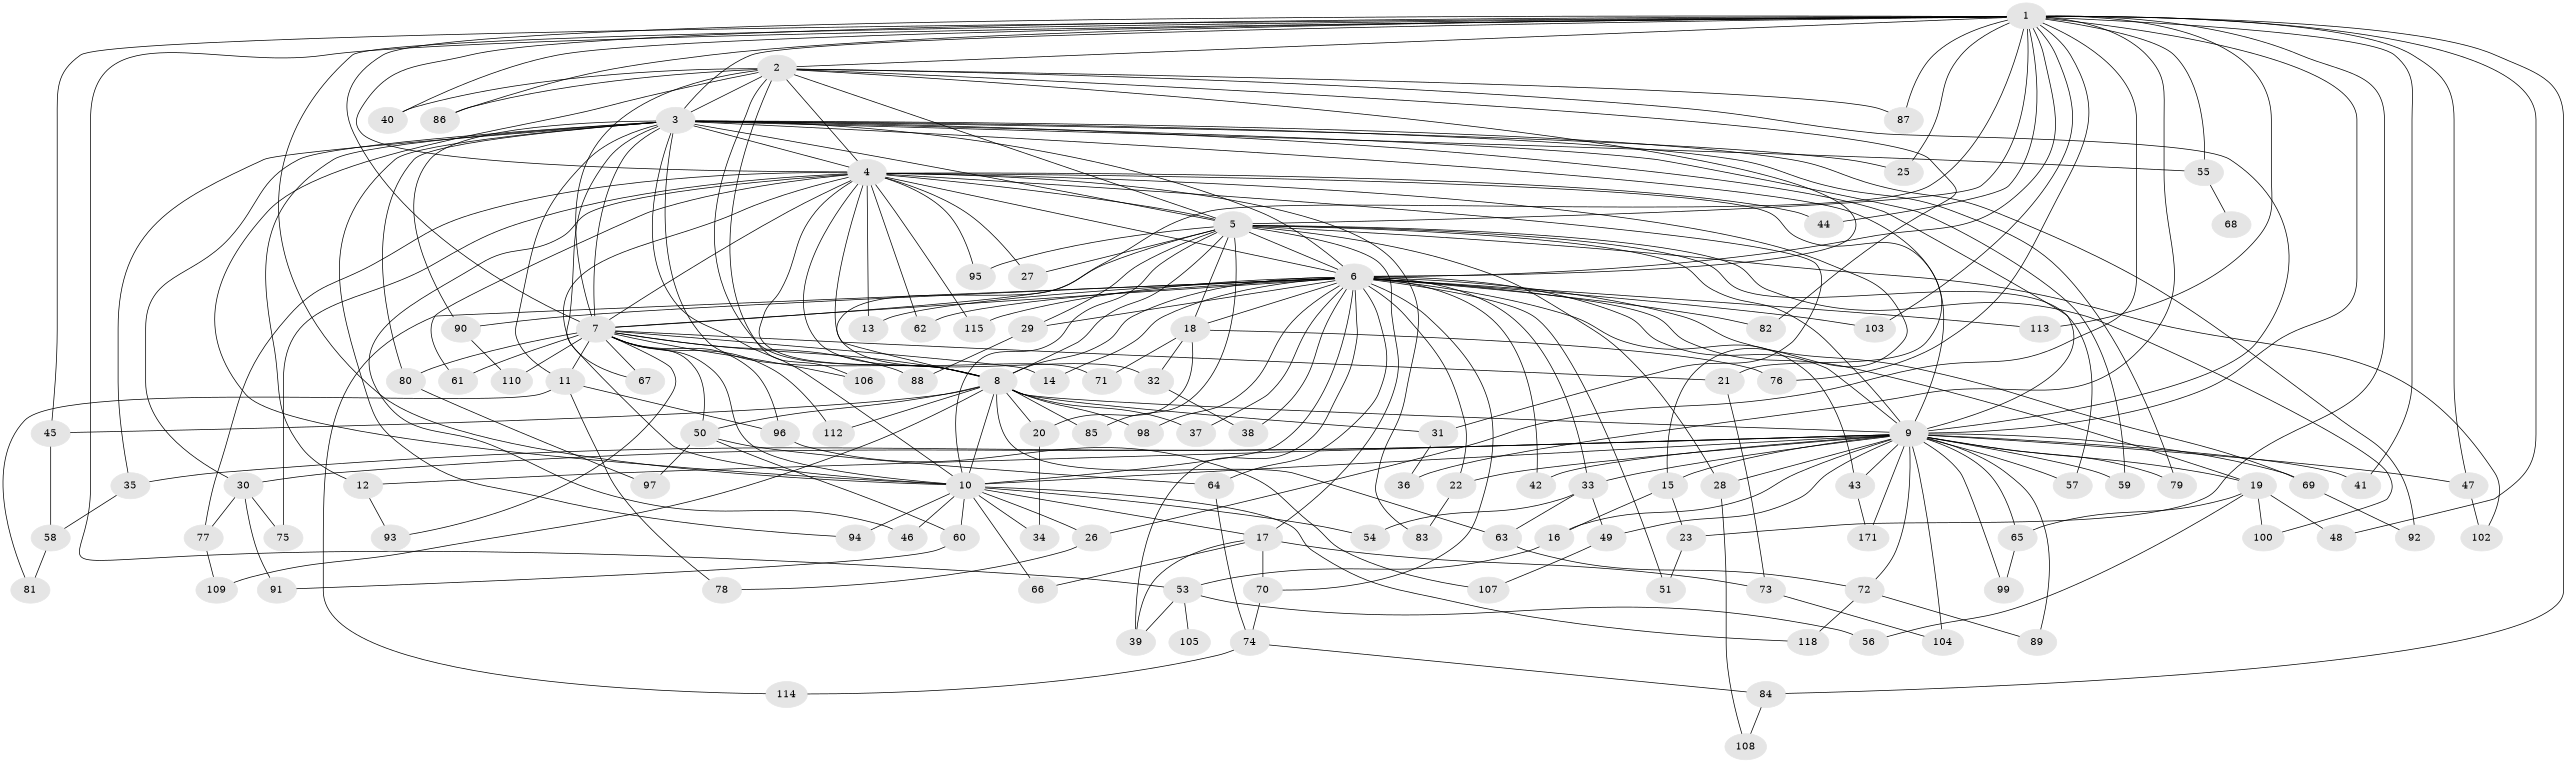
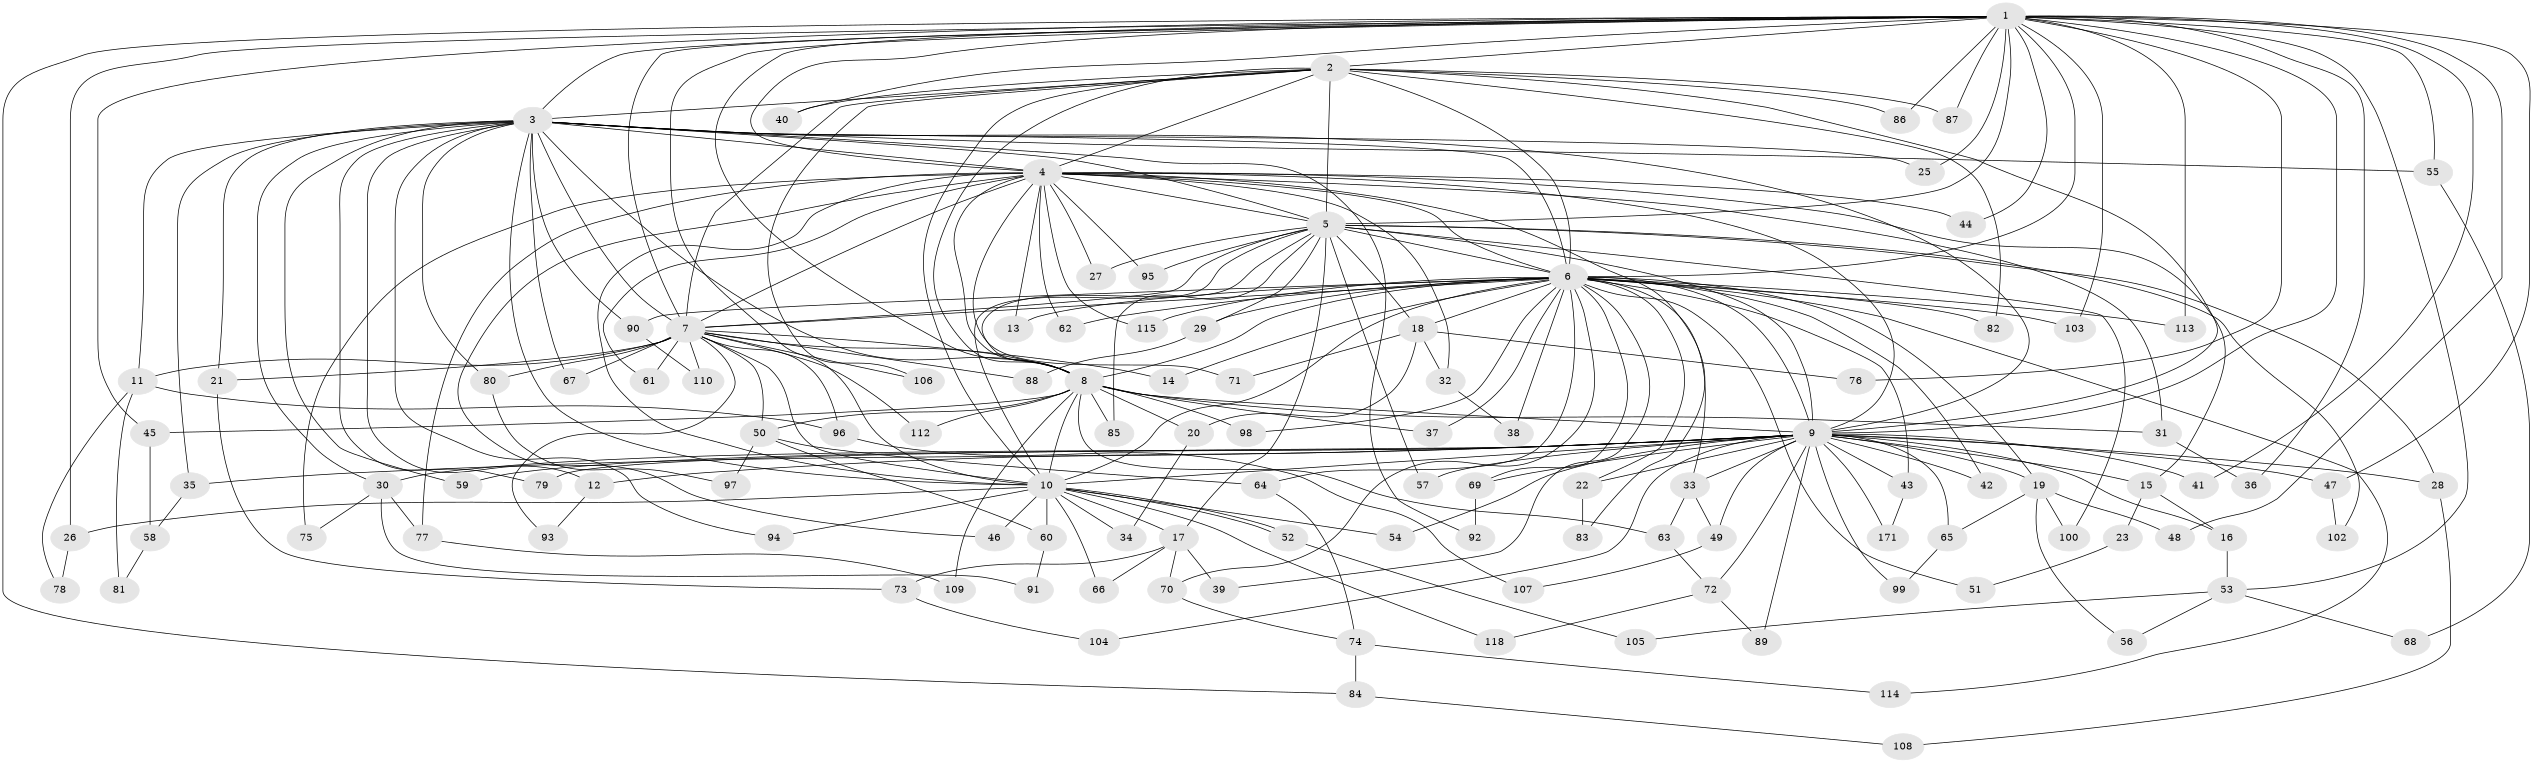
  graph {
    node [color=gray90 style=filled]
    1
    2
    3
    4
    5
    6
    7
    8
    9
    10
    23
    25
    26
    36
    40
    41
    44
    45
    47
    48
    53
    55
    76
    84
    86
    87
    103
    113
    82
    106
    11
    12
    21
    30
    35
    59
    67
    79
    80
    90
    92
    94
    13
    15
    27
    31
    32
    46
    61
    62
    71
    75
    77
    83
    95
    115
    17
    18
    28
    29
    57
    85
    100
    102
    14
    19
    22
    33
    37
    38
    39
    42
    43
    51
    64
    69
    70
    98
    114
    50
    88
    93
    96
    110
    112
    20
    63
    109
    16
    49
    54
    65
    72
    89
    99
    n96 [label=171]
    104
    34
+   52
    60
    66
    n102 [label=118]
    78
    58
    56
    105
    68
    108
    81
    73
    91
    97
    74
    107
    1 -- 2
    1 -- 3
    1 -- 4
    1 -- 5
    1 -- 6
    1 -- 7
    1 -- 8
    1 -- 9
    1 -- 10
-   1 -- 23
    1 -- 25
    1 -- 26
    1 -- 36
    1 -- 40
    1 -- 41
    1 -- 44
    1 -- 45
    1 -- 47
    1 -- 48
    1 -- 53
    1 -- 55
    1 -- 76
    1 -- 84
    1 -- 86
    1 -- 87
    1 -- 103
    1 -- 113
    2 -- 3
    2 -- 4
    2 -- 5
    2 -- 6
    2 -- 7
    2 -- 8
    2 -- 9
    2 -- 10
    2 -- 40
    2 -- 86
    2 -- 87
    2 -- 82
    2 -- 106
    3 -- 4
    3 -- 5
    3 -- 6
    3 -- 7
    3 -- 8
    3 -- 9
    3 -- 10
    3 -- 25
    3 -- 55
    3 -- 11
    3 -- 12
    3 -- 21
    3 -- 30
    3 -- 35
    3 -- 59
    3 -- 67
    3 -- 79
    3 -- 80
    3 -- 90
    3 -- 92
    3 -- 94
    4 -- 5
    4 -- 6
    4 -- 7
    4 -- 8
    4 -- 9
    4 -- 10
    4 -- 44
    4 -- 13
    4 -- 15
    4 -- 27
    4 -- 31
    4 -- 32
    4 -- 46
    4 -- 61
    4 -- 62
    4 -- 71
    4 -- 75
    4 -- 77
    4 -- 83
    4 -- 95
    4 -- 115
    5 -- 6
    5 -- 7
    5 -- 8
    5 -- 9
    5 -- 10
    5 -- 27
    5 -- 95
    5 -- 17
    5 -- 18
    5 -- 28
    5 -- 29
    5 -- 57
    5 -- 85
    5 -- 100
    5 -- 102
    6 -- 7
    6 -- 8
    6 -- 9
    6 -- 10
    6 -- 103
    6 -- 113
    6 -- 82
    6 -- 90
    6 -- 13
    6 -- 62
    6 -- 115
    6 -- 18
    6 -- 29
    6 -- 14
    6 -- 19
    6 -- 22
    6 -- 33
    6 -- 37
    6 -- 38
    6 -- 39
    6 -- 42
    6 -- 43
    6 -- 51
    6 -- 64
    6 -- 69
    6 -- 70
    6 -- 98
    6 -- 114
    7 -- 8
    7 -- 10
    7 -- 106
    7 -- 11
    7 -- 21
    7 -- 67
    7 -- 80
    7 -- 61
    7 -- 14
    7 -- 50
    7 -- 88
    7 -- 93
    7 -- 96
    7 -- 110
    7 -- 112
    8 -- 9
    8 -- 10
    8 -- 45
    8 -- 31
    8 -- 85
    8 -- 37
    8 -- 98
    8 -- 50
    8 -- 112
    8 -- 20
    8 -- 63
    8 -- 109
    9 -- 10
    9 -- 41
    9 -- 47
    9 -- 12
    9 -- 30
    9 -- 35
    9 -- 59
    9 -- 79
    9 -- 15
    9 -- 28
    9 -- 57
    9 -- 19
    9 -- 22
    9 -- 33
    9 -- 42
    9 -- 43
    9 -- 69
    9 -- 16
    9 -- 49
-   33 -- 54
+   9 -- 54
    9 -- 65
    9 -- 72
    9 -- 89
    9 -- 99
    9 -- n96
    9 -- 104
    10 -- 26
    10 -- 94
    10 -- 46
    10 -- 17
    10 -- 54
    10 -- 34
+   10 -- 52
+   10 -- 52
    10 -- 60
    10 -- 66
    10 -- n102
    23 -- 51
    26 -- 78
    45 -- 58
    47 -- 102
    53 -- 56
    53 -- 105
-   53 -- 39
+   53 -- 68
    55 -- 68
    84 -- 108
    11 -- 96
    11 -- 78
    11 -- 81
    12 -- 93
    21 -- 73
    30 -- 75
    30 -- 77
    30 -- 91
    35 -- 58
    80 -- 97
    90 -- 110
    15 -- 23
    15 -- 16
    31 -- 36
    32 -- 38
    77 -- 109
    17 -- 39
    17 -- 70
    17 -- 66
    17 -- 73
    18 -- 76
    18 -- 32
    18 -- 71
    18 -- 20
    28 -- 108
    29 -- 88
    19 -- 48
    19 -- 100
    19 -- 65
    19 -- 56
    22 -- 83
    33 -- 63
    33 -- 49
    43 -- n96
    64 -- 74
    69 -- 92
    70 -- 74
    50 -- 64
    50 -- 60
    50 -- 97
    96 -- 107
    20 -- 34
    63 -- 72
    16 -- 53
    49 -- 107
    65 -- 99
    72 -- 89
    72 -- n102
+   52 -- 105
    60 -- 91
    58 -- 81
    73 -- 104
    74 -- 84
    74 -- 114
  }
